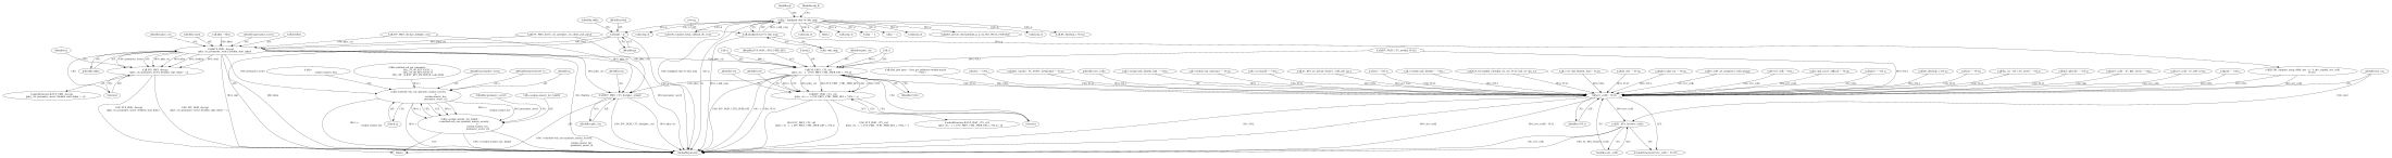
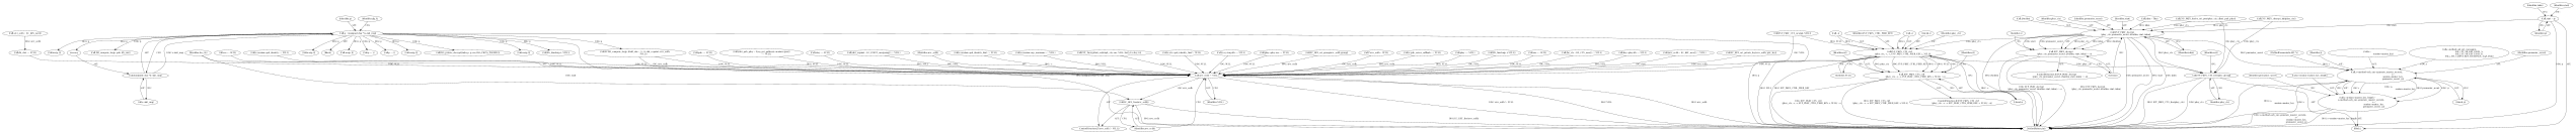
  digraph {
    fontname="Playfair Display"
    node [fontname="Playfair Display"]
    edge [fontname="Playfair Display"]
    n1 [label="(Call,start = p)"]
    n2 [label="(Call,EVP_PKEY_decrypt\n            (pkey_ctx, premaster_secret, &outlen, start, inlen))"]
    n3 [label="(Identifier,p)"]
    n4 [label="(Block,)"]
    n5 [label="(MethodReturn,int)"]
    n6 [label="(Call,EVP_PKEY_decrypt\n            (pkey_ctx, premaster_secret, &outlen, start, inlen) <= 0)"]
    n7 [label="(Call,s->method->ssl3_enc->generate_master_secret(s,\n                                                        s->\n                                                        session->master_key,\n                                                        premaster_secret, 32))"]
    n8 [label="(Call,EVP_PKEY_CTX_ctrl\n            (pkey_ctx, -1, -1, EVP_PKEY_CTRL_PEER_KEY, 2, NULL))"]
    n9 [label="(Call,EVP_PKEY_CTX_free(pkey_group))"]
    n10 [label="(Identifier,inlen)"]
    n11 [label="(Call,p = (unsigned char *)s->init_msg)"]
    n12 [label="(Call,(unsigned char *)s->init_msg)"]
    n13 [label="(Call,n2s(p, i))"]
    n14 [label="(Call,ECDH_compute_key(p, (field_size + 7) / 8, clnt_ecpoint, srvr_ecdh,\n                             NULL))"]
    n15 [label="(Block,)"]
    n16 [label="(Call,n2s(p, i))"]
    n17 [label="(Call,p += 1)"]
    n18 [label="(Call,p -= 2)"]
    n19 [label="(Call,n2s(p, i))"]
    n20 [label="(Call,RSA_private_decrypt((int)n, p, p, rsa, RSA_PKCS1_PADDING))"]
    n21 [label="(Call,n2s(p, i))"]
    n22 [label="(Call,BN_bin2bn(p, i, NULL))"]
    n23 [label="(Call,n2s(p, i))"]
-   n24 [label="(Call,DH_compute_key(p, callback, dh_srvr))"]
+   n24 [label="(Call,DH_compute_key(p, pub, dh_srvr))"]
    n25 [label="(Call,s->init_msg)"]
    n26 [label="(Call,srvr_ecdh != NULL)"]
    n27 [label="(Literal,0)"]
    n28 [label="(ControlStructure,if (EVP_PKEY_decrypt\n            (pkey_ctx, premaster_secret, &outlen, start, inlen) <= 0))"]
    n29 [label="(Call,s->session->master_key_length =\n            s->method->ssl3_enc->generate_master_secret(s,\n                                                        s->\n                                                        session->master_key,\n                                                        premaster_secret, 32))"]
    n30 [label="(Literal,32)"]
    n31 [label="(Call,EVP_PKEY_CTX_ctrl\n            (pkey_ctx, -1, -1, EVP_PKEY_CTRL_PEER_KEY, 2, NULL) > 0)"]
    n32 [label="(Identifier,NULL)"]
    n33 [label="(Identifier,pkey_ctx)"]
    n34 [label="(ControlStructure,if (EVP_PKEY_CTX_ctrl\n            (pkey_ctx, -1, -1, EVP_PKEY_CTRL_PEER_KEY, 2, NULL) > 0))"]
    n35 [label="(Literal,0)"]
    n36 [label="(Call,EC_KEY_free(srvr_ecdh))"]
    n37 [label="(Identifier,NULL)"]
    n38 [label="(ControlStructure,if (srvr_ecdh != NULL))"]
    n39 [label="(Identifier,srvr_ecdh)"]
    n40 [label="(Identifier,ret)"]
    n41 [label="(Call,srvr_ecdh = EC_KEY_new())"]
    n42 [label="(Call,s->session->master_key_length)"]
    n43 [label="(Identifier,pkey_ctx)"]
    n44 [label="(Identifier,bn_ctx)"]
    n45 [label="(Identifier,premaster_secret)"]
    n46 [label="(Identifier,s)"]
    n47 [label="(Call,s->\n                                                        session->master_key)"]
    n48 [label="(Identifier,inlen)"]
    n49 [label="(Call,pub == NULL)"]
    n50 [label="(Call,(clnt_pub_pkey = X509_get_pubkey(s->session->peer))\n                 == NULL)"]
    n51 [label="(Call,EVP_PKEY_derive_set_peer(pkey_ctx, client_pub_pkey))"]
    n52 [label="(Call,skey == NULL)"]
    n53 [label="(Call,(clnt_ecpoint = EC_POINT_new(group)) == NULL)"]
    n54 [label="(Identifier,pkey_ctx)"]
    n55 [label="(Identifier,srvr_ecdh)"]
    n56 [label="(Call,s->session->psk_identity_hint == NULL)"]
    n57 [label="(Identifier,ret)"]
    n58 [label="(Call,-1)"]
    n59 [label="(Call,s->session->srp_username == NULL)"]
    n60 [label="(Identifier,EVP_PKEY_CTRL_PEER_KEY)"]
    n61 [label="(Call,s->s3->tmp.dh == NULL)"]
    n62 [label="(Call,EC_KEY_set_private_key(srvr_ecdh, priv_key))"]
    n63 [label="(Identifier,p)"]
    n64 [label="(Call,rsa == NULL)"]
    n65 [label="(Identifier,start)"]
    n66 [label="(Call,s->session->psk_identity == NULL)"]
    n67 [label="(Identifier,start)"]
    n68 [label="(Call,EVP_PKEY_CTX_new(pk, NULL))"]
    n69 [label="(Call,inlen = Tlen)"]
    n70 [label="(Call,-1)"]
    n71 [label="(Call,EVP_DecryptInit_ex(&ciph_ctx, enc, NULL, kssl_ctx->key, iv))"]
    n72 [label="(Call,s->method->ssl_get_message(s,\n                                   SSL3_ST_SR_KEY_EXCH_A,\n                                   SSL3_ST_SR_KEY_EXCH_B,\n                                   SSL3_MT_CLIENT_KEY_EXCHANGE, 2048, &ok))"]
    n73 [label="(Call,EVP_PKEY_decrypt_init(pkey_ctx))"]
    n74 [label="(Call,s->ctx->psk_identity_hint != NULL)"]
    n75 [label="(Call,dh_clnt == NULL)"]
    n76 [label="(Call,pkey->pkey.rsa == NULL)"]
    n77 [label="(Call,&outlen)"]
    n78 [label="(Identifier,s)"]
    n79 [label="(Call,EC_KEY_set_group(srvr_ecdh, group))"]
    n80 [label="(Call,*srvr_ecdh = NULL)"]
    n81 [label="(Identifier,premaster_secret)"]
    n82 [label="(Call,s->psk_server_callback == NULL)"]
    n83 [label="(Identifier,ret)"]
    n84 [label="(Call,pkey == NULL)"]
    n85 [label="(Identifier,alg_k)"]
    n86 [label="(Call,BN_bin2bn(p, i, NULL))"]
    n87 [label="(Literal,2)"]
    n88 [label="(Call,enc == NULL)"]
    n89 [label="(MethodParameterIn,SSL *s)"]
    n90 [label="(Call,(bn_ctx = BN_CTX_new()) == NULL)"]
    n91 [label="(Call,skey->pkey.dh == NULL)"]
    n92 [label="(Identifier,premaster_secret)"]
    n93 [label="(Call,(srvr_ecdh = EC_KEY_new()) == NULL)"]
    1000204
    n1 -> n2 [label="DDG: start"]
    n1 -> n3 [label="CFG: "]
    n1 -> n4 [label="AST: "]
    n1 -> n5 [label="DDG: p"]
    n2 -> n5 [label="DDG: &outlen"]
    n2 -> n5 [label="DDG: premaster_secret"]
    n2 -> n5 [label="DDG: start"]
    n2 -> n5 [label="DDG: inlen"]
    n2 -> n6 [label="AST: "]
    n2 -> n6 [label="DDG: pkey_ctx"]
    n2 -> n6 [label="DDG: inlen"]
    n2 -> n6 [label="DDG: &outlen"]
    n2 -> n6 [label="DDG: start"]
    n2 -> n6 [label="DDG: premaster_secret"]
    n2 -> n7 [label="DDG: premaster_secret"]
    n2 -> n8 [label="DDG: pkey_ctx"]
    n2 -> n9 [label="DDG: pkey_ctx"]
    n2 -> n10 [label="CFG: "]
    n3 -> n1 [label="AST: "]
    n6 -> n5 [label="DDG: EVP_PKEY_decrypt\n            (pkey_ctx, premaster_secret, &outlen, start, inlen) <= 0"]
    n6 -> n5 [label="DDG: EVP_PKEY_decrypt\n            (pkey_ctx, premaster_secret, &outlen, start, inlen)"]
    n6 -> n27 [label="CFG: "]
    n6 -> n28 [label="AST: "]
    n7 -> n5 [label="DDG: s->\n                                                        session->master_key"]
    n7 -> n5 [label="DDG: s"]
    n7 -> n29 [label="AST: "]
    n7 -> n29 [label="DDG: s"]
    n7 -> n29 [label="DDG: s->\n                                                        session->master_key"]
    n7 -> n29 [label="DDG: premaster_secret"]
    n7 -> n29 [label="DDG: 32"]
    n7 -> n30 [label="CFG: "]
    n8 -> n5 [label="DDG: -1"]
    n8 -> n5 [label="DDG: NULL"]
    n8 -> n5 [label="DDG: EVP_PKEY_CTRL_PEER_KEY"]
    n8 -> n9 [label="DDG: pkey_ctx"]
    n8 -> n26 [label="DDG: NULL"]
    n8 -> n31 [label="AST: "]
    n8 -> n31 [label="DDG: pkey_ctx"]
    n8 -> n31 [label="DDG: EVP_PKEY_CTRL_PEER_KEY"]
    n8 -> n31 [label="DDG: -1"]
    n8 -> n31 [label="DDG: NULL"]
    n8 -> n31 [label="DDG: 2"]
    n8 -> n32 [label="CFG: "]
    n9 -> n4 [label="AST: "]
    n9 -> n5 [label="DDG: EVP_PKEY_CTX_free(pkey_ctx)"]
    n9 -> n5 [label="DDG: pkey_ctx"]
    n9 -> n33 [label="CFG: "]
    n10 -> n2 [label="AST: "]
-   n11 -> n1 [label="DDG: p"]
+   n11 -> 1000204 [label="DDG: p"]
    n11 -> n5 [label="DDG: (unsigned char *)s->init_msg"]
    n11 -> n5 [label="DDG: p"]
    n11 -> n12 [label="CFG: "]
    n11 -> n13 [label="DDG: p"]
    n11 -> n14 [label="DDG: p"]
    n11 -> n15 [label="AST: "]
    n11 -> n16 [label="DDG: p"]
    n11 -> n17 [label="DDG: p"]
    n11 -> n18 [label="DDG: p"]
    n11 -> n19 [label="DDG: p"]
    n11 -> n20 [label="DDG: p"]
    n11 -> n21 [label="DDG: p"]
    n11 -> n22 [label="DDG: p"]
    n11 -> n23 [label="DDG: p"]
    n11 -> n24 [label="DDG: p"]
-   n12 -> n5 [label="DDG: s->init_msg"]
    n12 -> n11 [label="AST: "]
    n12 -> n11 [label="DDG: s->init_msg"]
    n12 -> n25 [label="CFG: "]
    n14 -> n26 [label="DDG: srvr_ecdh"]
    n14 -> n26 [label="DDG: NULL"]
    n25 -> n12 [label="AST: "]
    n26 -> n5 [label="DDG: srvr_ecdh != NULL"]
    n26 -> n5 [label="DDG: NULL"]
    n26 -> n5 [label="DDG: srvr_ecdh"]
    n26 -> n36 [label="DDG: srvr_ecdh"]
    n26 -> n37 [label="CFG: "]
    n26 -> n38 [label="AST: "]
    n27 -> n2 [label="CFG: "]
    n27 -> n6 [label="AST: "]
    n29 -> n4 [label="AST: "]
    n29 -> n5 [label="DDG: s->method->ssl3_enc->generate_master_secret(s,\n                                                        s->\n                                                        session->master_key,\n                                                        premaster_secret, 32)"]
    n29 -> n5 [label="DDG: s->session->master_key_length"]
    n29 -> n7 [label="CFG: "]
    n30 -> n7 [label="AST: "]
    n31 -> n5 [label="DDG: EVP_PKEY_CTX_ctrl\n            (pkey_ctx, -1, -1, EVP_PKEY_CTRL_PEER_KEY, 2, NULL) > 0"]
    n31 -> n5 [label="DDG: EVP_PKEY_CTX_ctrl\n            (pkey_ctx, -1, -1, EVP_PKEY_CTRL_PEER_KEY, 2, NULL)"]
    n31 -> n34 [label="AST: "]
    n31 -> n35 [label="CFG: "]
    n32 -> n8 [label="AST: "]
    n33 -> n9 [label="AST: "]
    n35 -> n8 [label="CFG: "]
    n35 -> n31 [label="AST: "]
    n36 -> n5 [label="DDG: srvr_ecdh"]
    n36 -> n5 [label="DDG: EC_KEY_free(srvr_ecdh)"]
    n36 -> n38 [label="AST: "]
    n36 -> n39 [label="CFG: "]
    n37 -> n26 [label="AST: "]
    n39 -> n26 [label="CFG: "]
    n39 -> n36 [label="AST: "]
    n40 -> n31 [label="CFG: "]
-   n41 -> n26 [label="DDG: srvr_ecdh"]
+   n41 -> n75 [label="DDG: srvr_ecdh"]
    n42 -> n29 [label="AST: "]
    n43 -> n2 [label="AST: "]
    n44 -> n26 [label="CFG: "]
    n44 -> n36 [label="DDG: start"]
    n45 -> n2 [label="AST: "]
    n46 -> n7 [label="AST: "]
    n47 -> n7 [label="AST: "]
    n48 -> n1 [label="CFG: "]
    n49 -> n26 [label="DDG: NULL"]
    n50 -> n26 [label="DDG: NULL"]
    n51 -> n2 [label="DDG: pkey_ctx"]
    n51 -> n9 [label="DDG: pkey_ctx"]
    n52 -> n26 [label="DDG: NULL"]
    n53 -> n26 [label="DDG: NULL"]
    n54 -> n8 [label="AST: "]
    n55 -> n26 [label="AST: "]
    n56 -> n26 [label="DDG: -1"]
    n57 -> n31 [label="CFG: "]
    n58 -> n8 [label="AST: "]
    n58 -> n8 [label="DDG: 1"]
    n59 -> n26 [label="DDG: NULL"]
    n60 -> n8 [label="AST: "]
    n61 -> n26 [label="DDG: NULL"]
-   n62 -> n26 [label="DDG: srvr_free"]
+   n62 -> n26 [label="DDG: srvr_ecdh"]
    n63 -> n11 [label="AST: "]
    n64 -> n26 [label="DDG: NULL"]
    n65 -> n1 [label="AST: "]
    n66 -> n26 [label="DDG: NULL"]
    n67 -> n2 [label="AST: "]
    n68 -> n8 [label="DDG: NULL"]
    n68 -> n26 [label="DDG: NULL"]
    n69 -> n2 [label="DDG: inlen"]
    n70 -> n8 [label="AST: "]
    n70 -> n8 [label="DDG: 1"]
    n71 -> n26 [label="DDG: NULL"]
    n72 -> n7 [label="DDG: s"]
    n73 -> n2 [label="DDG: pkey_ctx"]
    n73 -> n9 [label="DDG: pkey_ctx"]
    n74 -> n26 [label="DDG: NULL"]
    n75 -> n26 [label="DDG: NULL"]
    n76 -> n26 [label="DDG: NULL"]
    n77 -> n2 [label="AST: "]
    n78 -> n6 [label="CFG: "]
    n79 -> n26 [label="DDG: srvr_ecdh"]
    n80 -> n26 [label="DDG: srvr_ecdh"]
    n81 -> n7 [label="AST: "]
    n82 -> n26 [label="DDG: srvr_ecdh"]
    n83 -> n9 [label="CFG: "]
    n84 -> n26 [label="DDG: NULL"]
    n85 -> n11 [label="CFG: "]
    n86 -> n26 [label="DDG: NULL"]
    n87 -> n8 [label="AST: "]
    n88 -> n26 [label="DDG: NULL"]
    n89 -> n7 [label="DDG: s"]
    n90 -> n26 [label="DDG: NULL"]
    n91 -> n26 [label="DDG: NULL"]
    n92 -> n29 [label="CFG: "]
    n93 -> n26 [label="DDG: start"]
    1000204 -> n12 [label="AST: "]
  }
